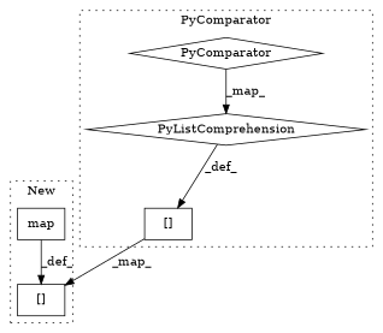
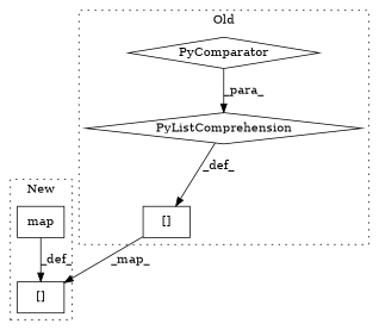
  digraph {
    node [a=2 l="9,1" shape=box]
    n1 [a=109 l=128 label=PyListComprehension s=8601 shape=diamond]
    n2 [a=113 l=50 label=PyComparator s=8671 shape=diamond]
    n3 [label="[]" s="8564,8586"]
    n4 [a=32 l="4,1" label=map s="8365,8404"]
    n5 [label="[]" s="8336,8358"]
    subgraph cluster_1 {
-     label=PyComparator
+     label=Old
      style=dotted
      n1
      n2
      n3
    }
    subgraph cluster_2 {
      label=New
      style=dotted
      n4
      n5
    }
    n1 -> n3 [label=_def_]
-   n2 -> n1 [label=_map_]
+   n2 -> n1 [label=_para_]
    n3 -> n5 [label=_map_]
    n4 -> n5 [label=_def_]
  }
